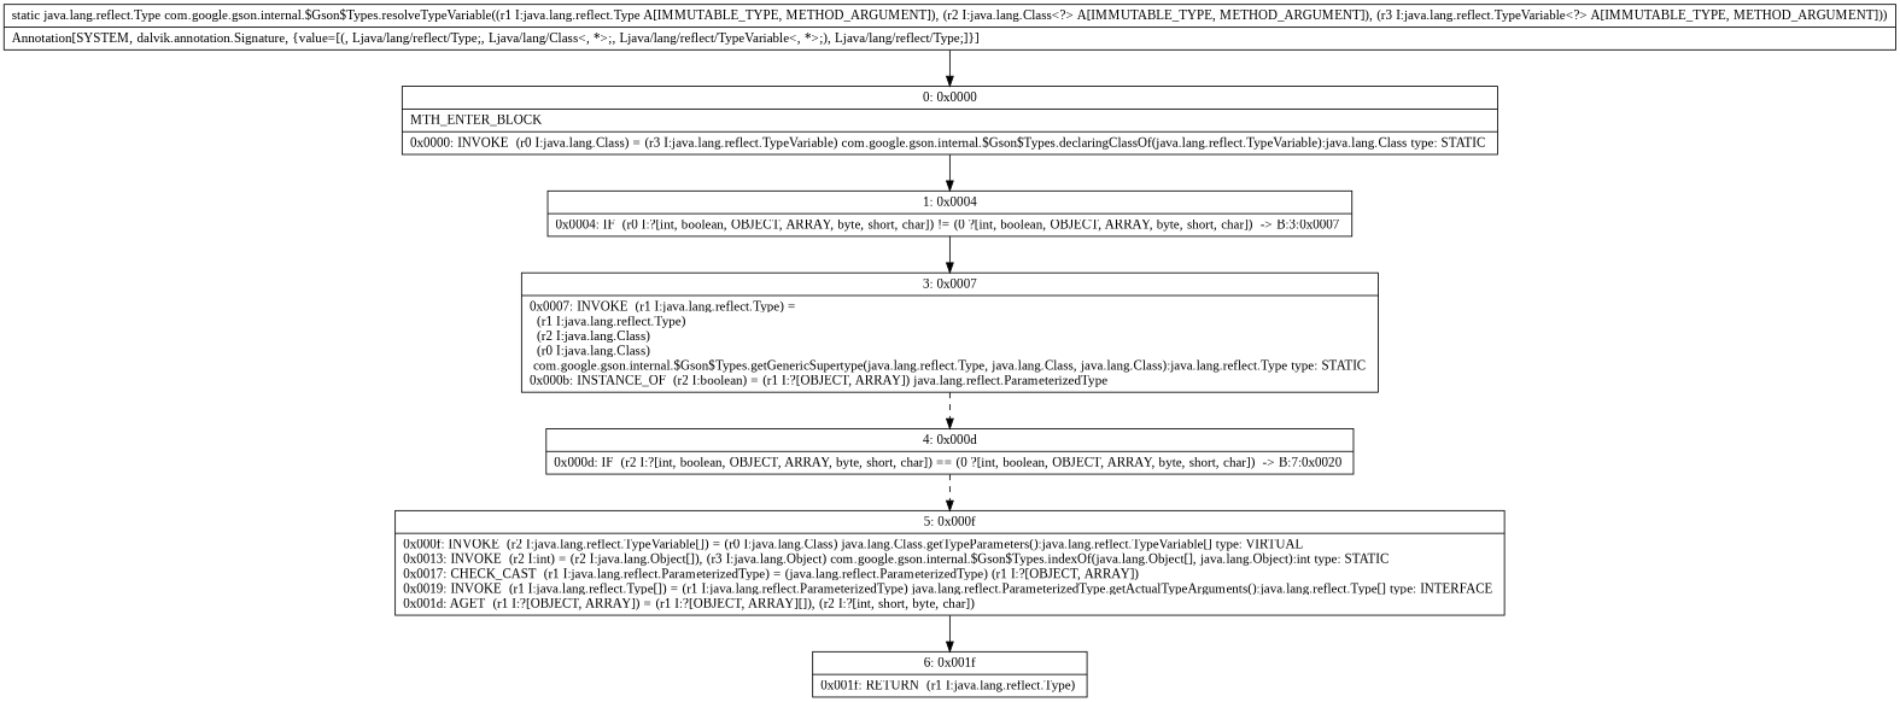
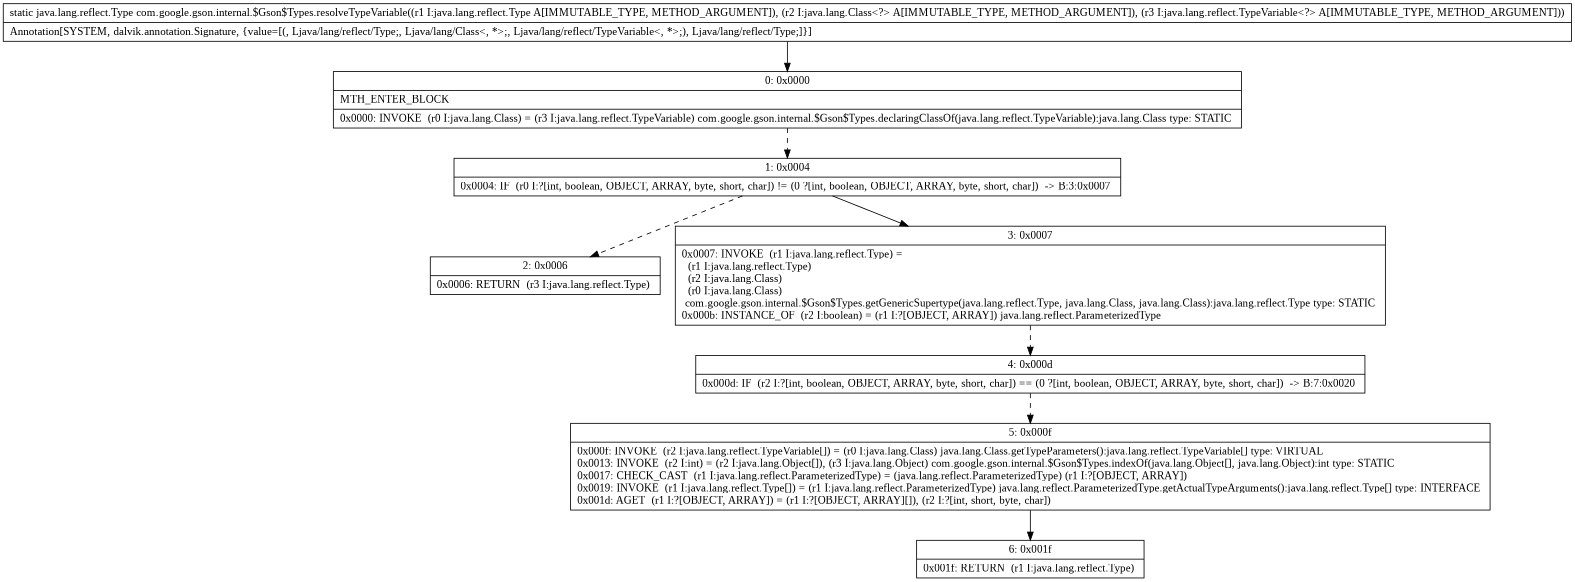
  digraph {
    fontname="Liberation Serif"
    node [fontname="Liberation Serif" shape=record]
    edge [fontname="Liberation Serif"]
    n1 [label="{0\:\ 0x0000|MTH_ENTER_BLOCK\l|0x0000: INVOKE  (r0 I:java.lang.Class) = (r3 I:java.lang.reflect.TypeVariable) com.google.gson.internal.$Gson$Types.declaringClassOf(java.lang.reflect.TypeVariable):java.lang.Class type: STATIC \l}"]
    n2 [label="{1\:\ 0x0004|0x0004: IF  (r0 I:?[int, boolean, OBJECT, ARRAY, byte, short, char]) != (0 ?[int, boolean, OBJECT, ARRAY, byte, short, char])  \-\> B:3:0x0007 \l}"]
+   n3 [label="{2\:\ 0x0006|0x0006: RETURN  (r3 I:java.lang.reflect.Type) \l}"]
    n4 [label="{3\:\ 0x0007|0x0007: INVOKE  (r1 I:java.lang.reflect.Type) = \l  (r1 I:java.lang.reflect.Type)\l  (r2 I:java.lang.Class)\l  (r0 I:java.lang.Class)\l com.google.gson.internal.$Gson$Types.getGenericSupertype(java.lang.reflect.Type, java.lang.Class, java.lang.Class):java.lang.reflect.Type type: STATIC \l0x000b: INSTANCE_OF  (r2 I:boolean) = (r1 I:?[OBJECT, ARRAY]) java.lang.reflect.ParameterizedType \l}"]
    n5 [label="{4\:\ 0x000d|0x000d: IF  (r2 I:?[int, boolean, OBJECT, ARRAY, byte, short, char]) == (0 ?[int, boolean, OBJECT, ARRAY, byte, short, char])  \-\> B:7:0x0020 \l}"]
    n6 [label="{5\:\ 0x000f|0x000f: INVOKE  (r2 I:java.lang.reflect.TypeVariable[]) = (r0 I:java.lang.Class) java.lang.Class.getTypeParameters():java.lang.reflect.TypeVariable[] type: VIRTUAL \l0x0013: INVOKE  (r2 I:int) = (r2 I:java.lang.Object[]), (r3 I:java.lang.Object) com.google.gson.internal.$Gson$Types.indexOf(java.lang.Object[], java.lang.Object):int type: STATIC \l0x0017: CHECK_CAST  (r1 I:java.lang.reflect.ParameterizedType) = (java.lang.reflect.ParameterizedType) (r1 I:?[OBJECT, ARRAY]) \l0x0019: INVOKE  (r1 I:java.lang.reflect.Type[]) = (r1 I:java.lang.reflect.ParameterizedType) java.lang.reflect.ParameterizedType.getActualTypeArguments():java.lang.reflect.Type[] type: INTERFACE \l0x001d: AGET  (r1 I:?[OBJECT, ARRAY]) = (r1 I:?[OBJECT, ARRAY][]), (r2 I:?[int, short, byte, char]) \l}"]
    n7 [label="{6\:\ 0x001f|0x001f: RETURN  (r1 I:java.lang.reflect.Type) \l}"]
    n8 [label="{static java.lang.reflect.Type com.google.gson.internal.$Gson$Types.resolveTypeVariable((r1 I:java.lang.reflect.Type A[IMMUTABLE_TYPE, METHOD_ARGUMENT]), (r2 I:java.lang.Class\<?\> A[IMMUTABLE_TYPE, METHOD_ARGUMENT]), (r3 I:java.lang.reflect.TypeVariable\<?\> A[IMMUTABLE_TYPE, METHOD_ARGUMENT]))  | Annotation[SYSTEM, dalvik.annotation.Signature, \{value=[(, Ljava\/lang\/reflect\/Type;, Ljava\/lang\/Class\<, *\>;, Ljava\/lang\/reflect\/TypeVariable\<, *\>;), Ljava\/lang\/reflect\/Type;]\}]\l}"]
-   n1 -> n2
+   n1 -> n2 [style=dashed]
+   n2 -> n3 [style=dashed]
    n2 -> n4
    n4 -> n5 [style=dashed]
    n5 -> n6 [style=dashed]
    n6 -> n7
    n8 -> n1
  }
